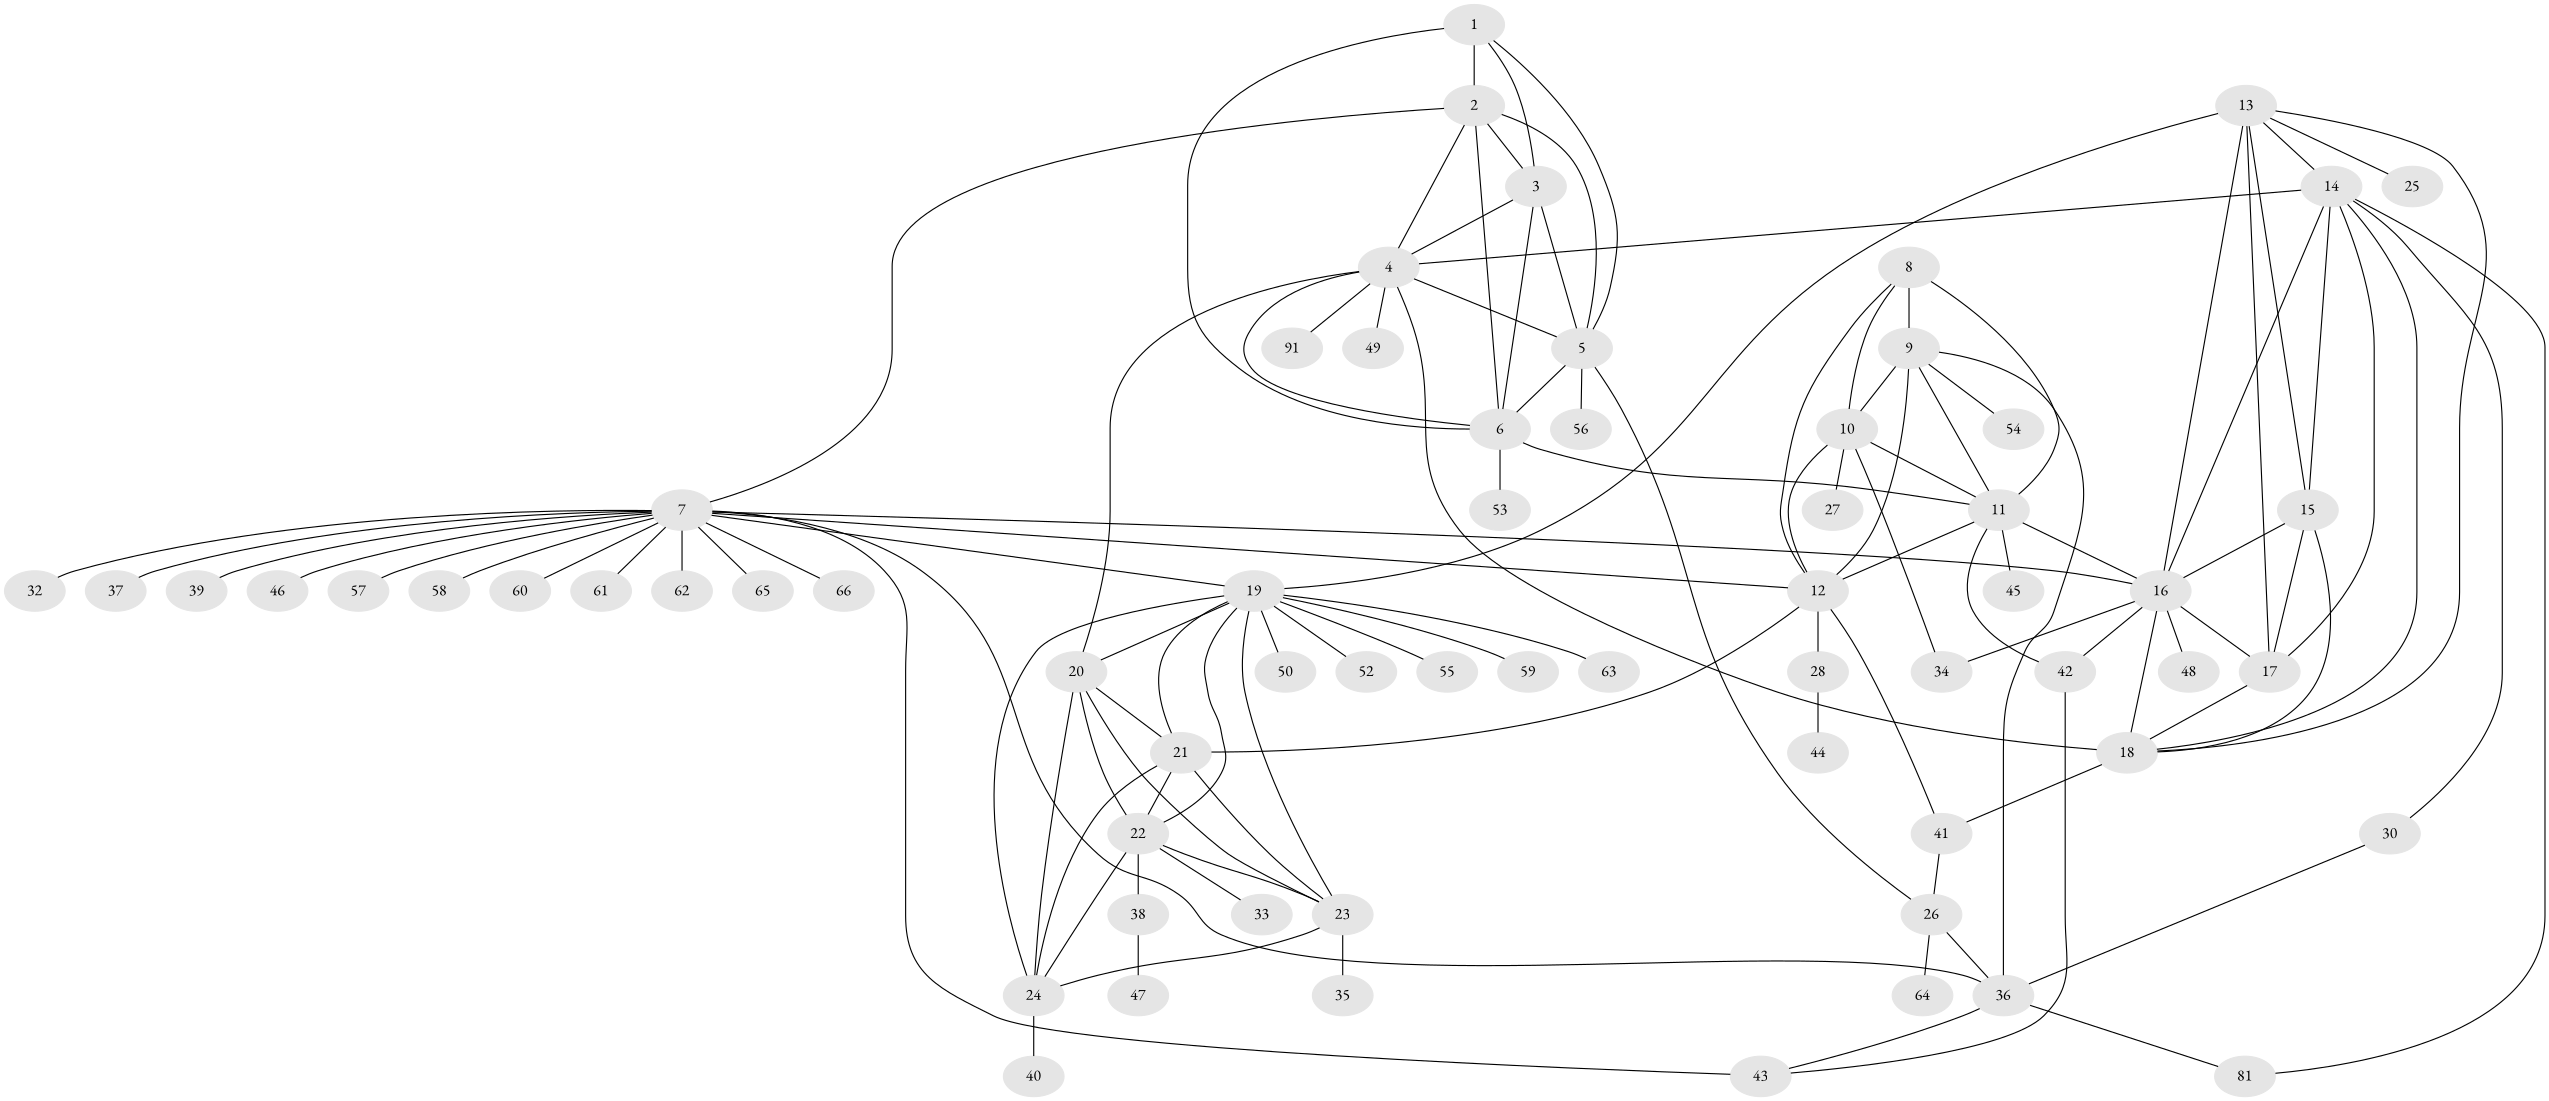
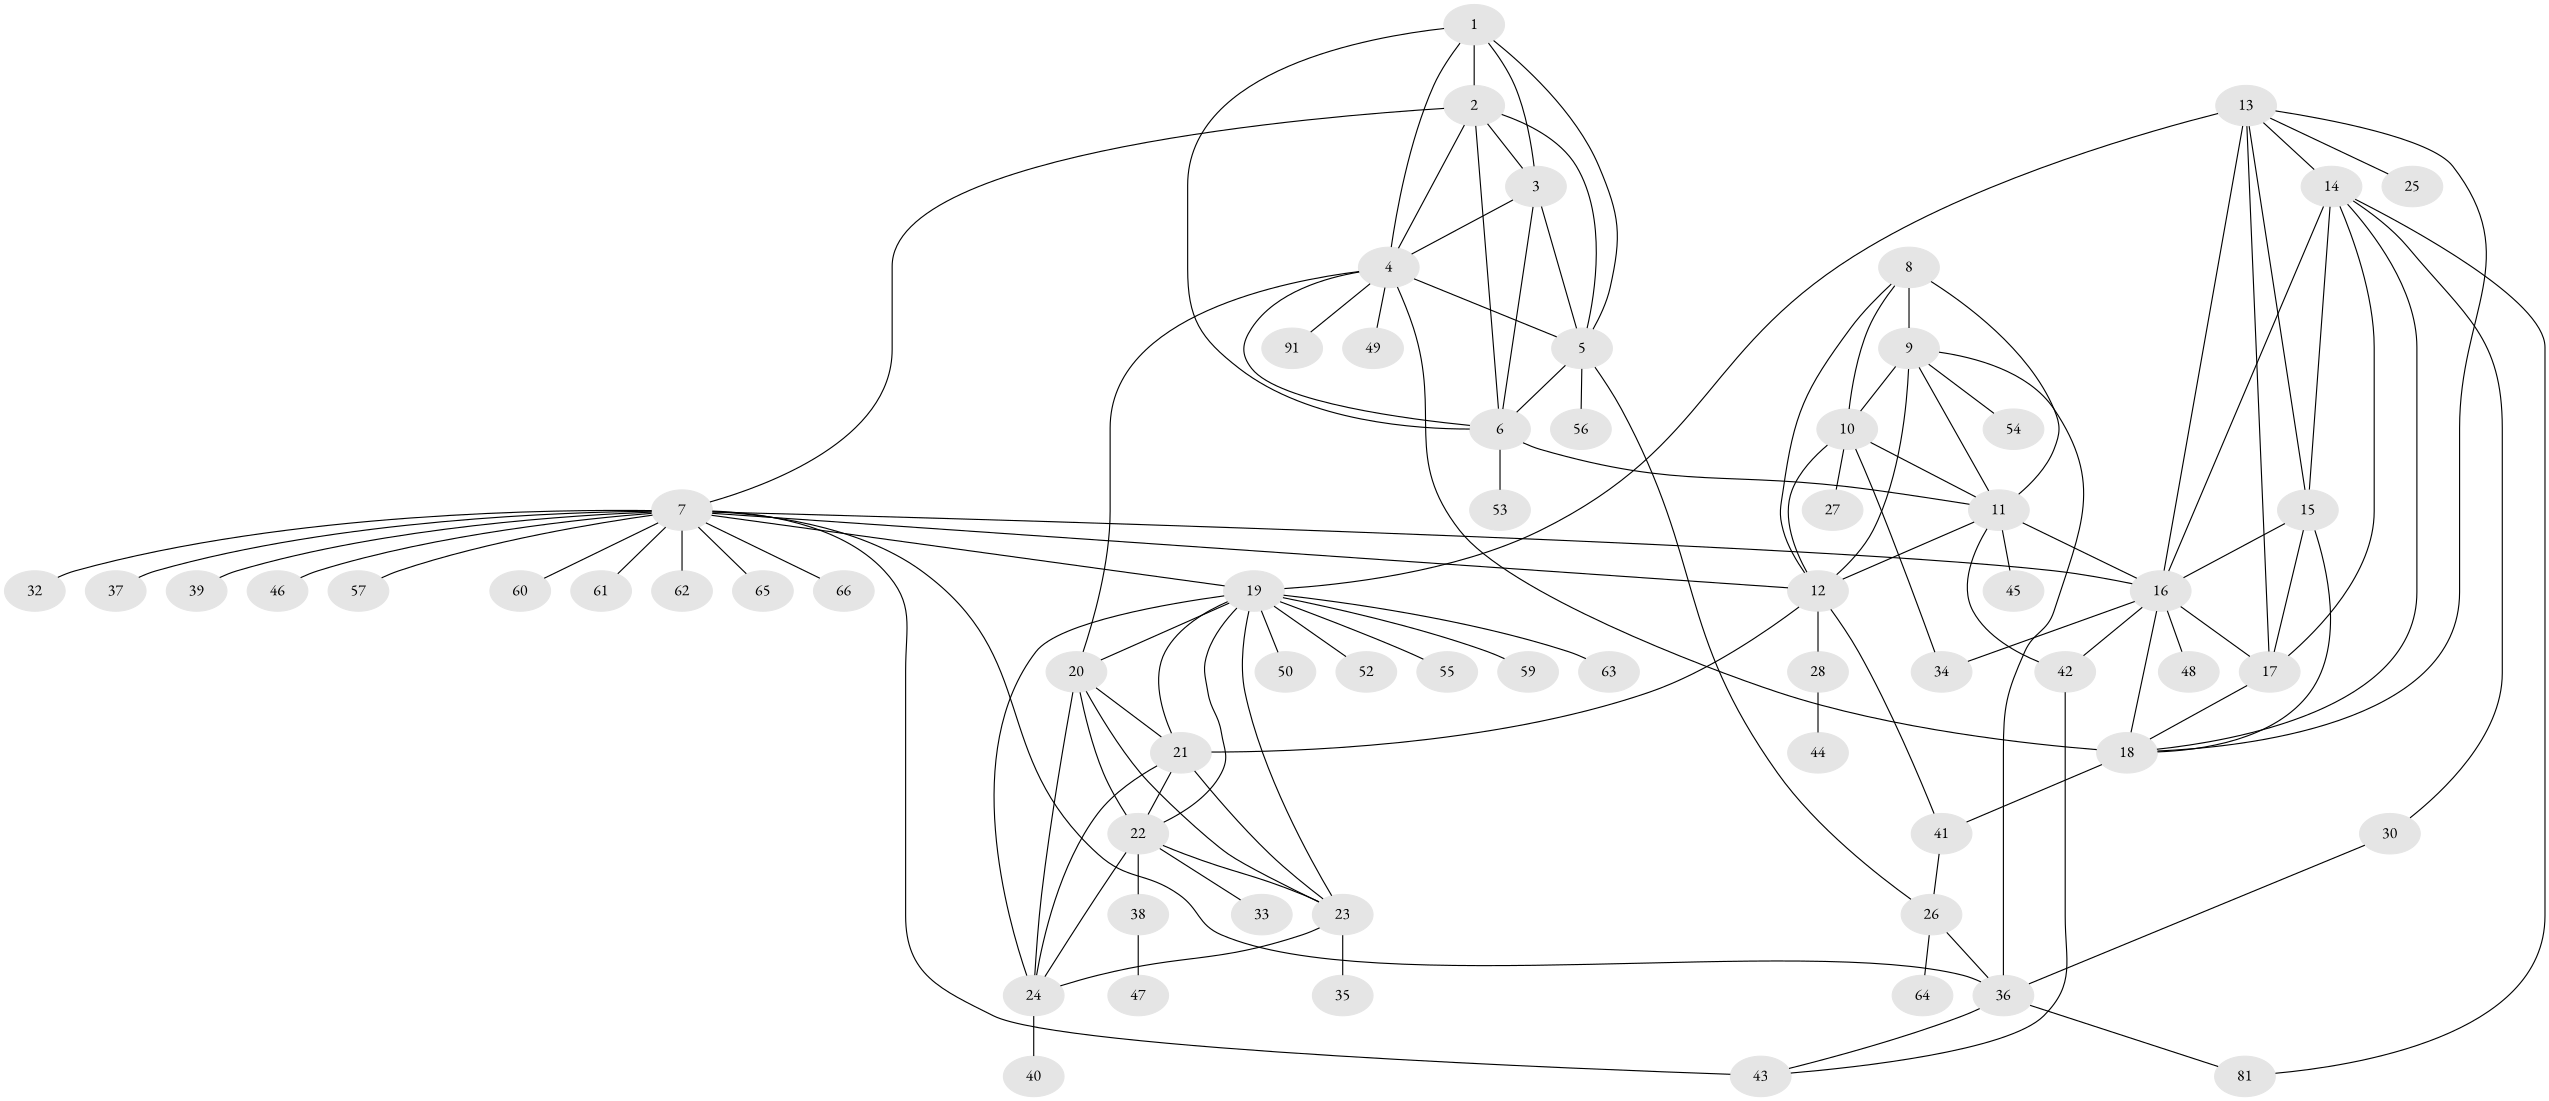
  graph {
    fontname="EB Garamond"
    node [color=gray90 fontname="EB Garamond" style=filled]
    edge [fontname="EB Garamond" weight=1.0]
    1
    2
    3
    4
    5
    6
    7
    18
    20
    n10 [label=91]
    49
    26
    56
    11
    53
    12
    16
    19
    32
    36
    37
    39
    43
    46
    57
-   58
    60
    61
    62
    65
    66
    41
    21
    22
    23
    24
    64
    42
    45
    28
    34
    17
    48
    50
    52
    55
    59
    63
    n49 [label=81]
    8
    9
    10
    54
    27
    44
    13
    14
    15
    25
    30
    33
    38
    35
    40
    47
    1 -- 2
    1 -- 3
-   14 -- 4
+   1 -- 4
    1 -- 5
    1 -- 6
    2 -- 3
    2 -- 4
    2 -- 5
    2 -- 6
    2 -- 7
    3 -- 4
    3 -- 5
    3 -- 6
    4 -- 5
    4 -- 6
    4 -- 18
    4 -- 20
    4 -- n10
    4 -- 49 [weight=2.0]
    5 -- 6
    5 -- 26
    5 -- 56 [weight=2.0]
    6 -- 11
    6 -- 53
    7 -- 12
    7 -- 16 [weight=2.0]
    7 -- 19
    7 -- 32
    7 -- 36
    7 -- 37
    7 -- 39 [weight=2.0]
    7 -- 43 [weight=2.0]
    7 -- 46
    7 -- 57
-   7 -- 58
    7 -- 60 [weight=2.0]
    7 -- 61
    7 -- 62
    7 -- 65
    7 -- 66
    18 -- 41 [weight=4.0]
    20 -- 21
    20 -- 22
    20 -- 23
    20 -- 24
    26 -- 36
    26 -- 64
    11 -- 12
    11 -- 16
    11 -- 42
    11 -- 45
    12 -- 41
    12 -- 21
    12 -- 28 [weight=2.0]
    16 -- 18
    16 -- 42
    16 -- 34
    16 -- 17
    16 -- 48
    19 -- 20
    19 -- 21
    19 -- 22
    19 -- 23
    19 -- 24
    19 -- 50
    19 -- 52
    19 -- 55
    19 -- 59
    19 -- 63
    36 -- 43
    36 -- n49
    41 -- 26
    21 -- 22
    21 -- 23
    21 -- 24
    22 -- 23
    22 -- 24
    22 -- 33
    22 -- 38
    23 -- 24
    23 -- 35
    24 -- 40 [weight=2.0]
    42 -- 43
    28 -- 44
    17 -- 18
    8 -- 11
    8 -- 12
    8 -- 9 [weight=2.0]
    8 -- 10
    9 -- 11 [weight=2.0]
    9 -- 12 [weight=2.0]
    9 -- 36
    9 -- 10 [weight=2.0]
    9 -- 54
    10 -- 11
    10 -- 12
    10 -- 34 [weight=4.0]
    10 -- 27
    13 -- 18
    13 -- 16
    13 -- 19
    13 -- 17
    13 -- 14
    13 -- 15
    13 -- 25
    14 -- 18
    14 -- 16
    14 -- 17
    14 -- n49
    14 -- 15
    14 -- 30
    15 -- 18
    15 -- 16 [weight=3.0]
    15 -- 17
    30 -- 36
    38 -- 47
  }
